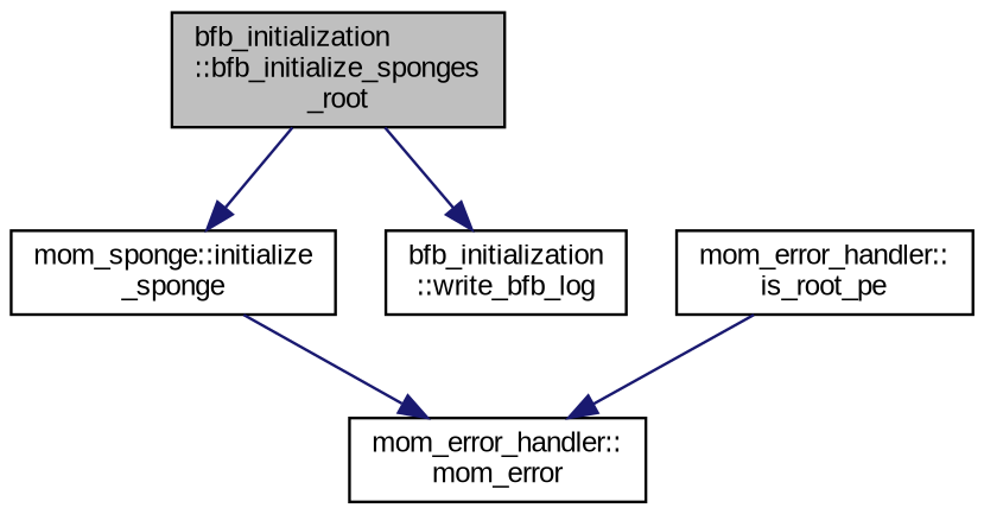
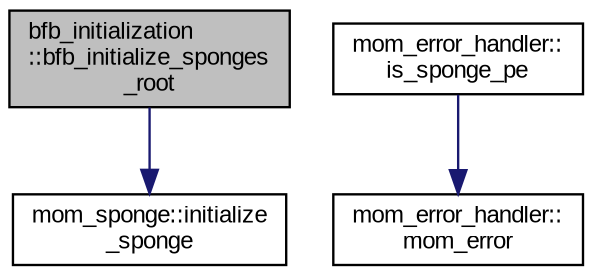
  digraph {
    fontname="Liberation Sans"
    rankdir=TB
    node [color=black fillcolor=white fontname="Liberation Sans" fontsize=10 shape=record style=filled]
    edge [color=midnightblue fontname="Liberation Sans" fontsize=10 labelfontname=Helvetica labelfontsize=10 style=solid]
    n1 [fillcolor=grey75 fontcolor=black height=0.2 label="bfb_initialization\l::bfb_initialize_sponges\l_root" width=0.4]
    n2 [height=0.2 label="mom_sponge::initialize\l_sponge" width=0.4]
-   n3 [height=0.2 label="bfb_initialization\l::write_bfb_log" width=0.4]
    n4 [height=0.2 label="mom_error_handler::\lmom_error" width=0.4]
-   n5 [height=0.2 label="mom_error_handler::\lis_root_pe" width=0.4]
+   n5 [height=0.2 label="mom_error_handler::\lis_sponge_pe" width=0.4]
    n1 -> n2
-   n1 -> n3
-   n2 -> n4
    n5 -> n4
  }
